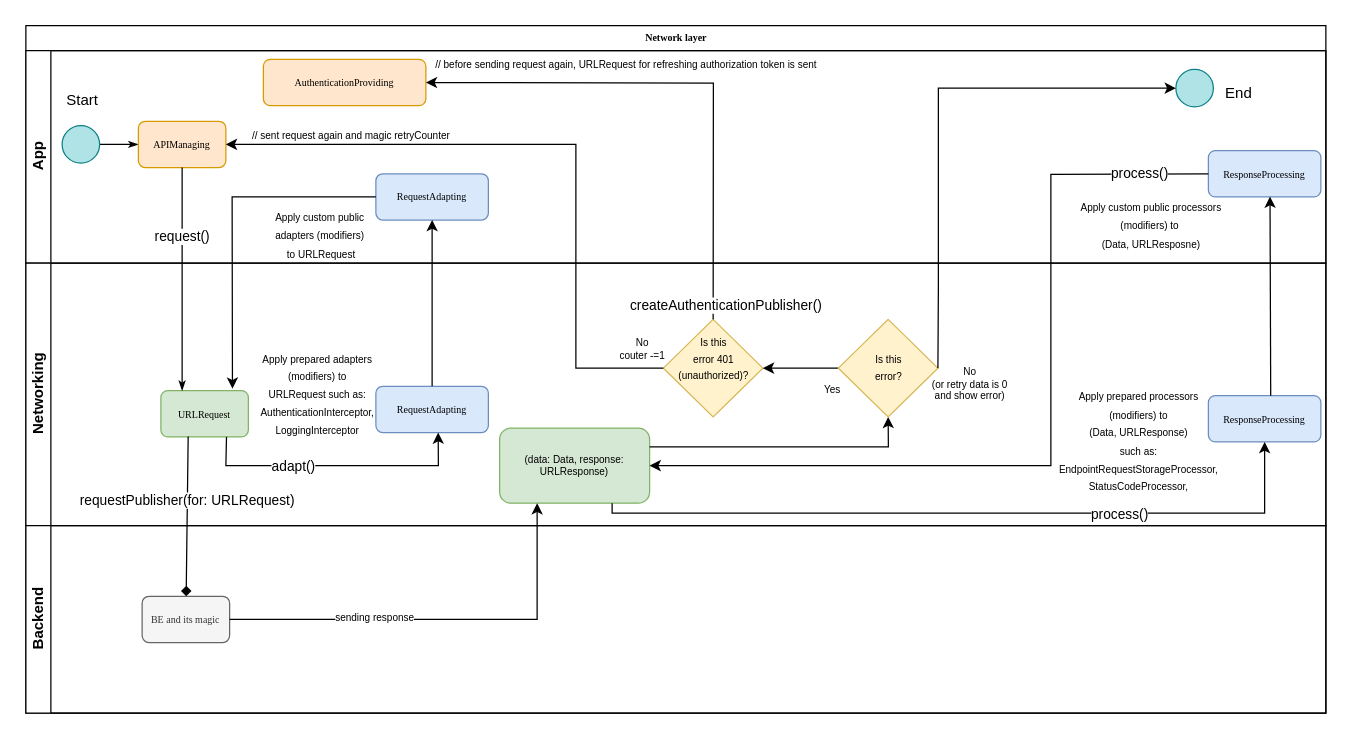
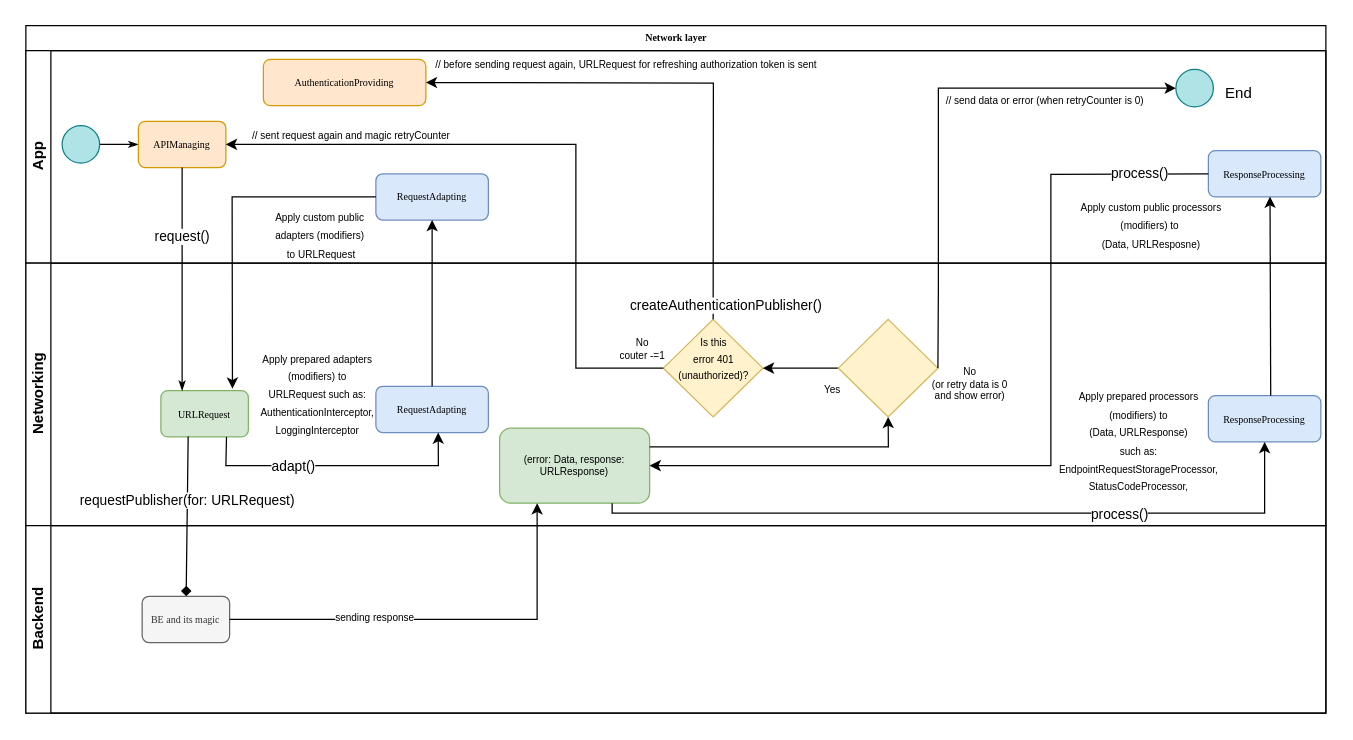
  <mxCell id="0" />
  <mxCell id="1" parent="0" />
  <mxCell id="2" value="Network layer" style="swimlane;html=1;childLayout=stackLayout;horizontal=1;startSize=20;horizontalStack=0;rounded=0;shadow=0;labelBackgroundColor=none;strokeWidth=1;fontFamily=Verdana;fontSize=8;align=center;" parent="1" vertex="1"><mxGeometry x="20" y="20" width="1040" height="550" as="geometry" /></mxCell>
  <mxCell id="3" value="App" style="swimlane;html=1;startSize=20;horizontal=0;" parent="2" vertex="1"><mxGeometry y="20" width="1040" height="170" as="geometry" /></mxCell>
  <mxCell id="4" style="edgeStyle=orthogonalEdgeStyle;rounded=0;html=1;labelBackgroundColor=none;startArrow=none;startFill=0;startSize=5;endArrow=classicThin;endFill=1;endSize=5;jettySize=auto;orthogonalLoop=1;strokeWidth=1;fontFamily=Verdana;fontSize=8" parent="3" source="5" target="6" edge="1"><mxGeometry relative="1" as="geometry" /></mxCell>
  <mxCell id="5" value="" style="ellipse;whiteSpace=wrap;html=1;rounded=0;shadow=0;labelBackgroundColor=none;strokeWidth=1;fontFamily=Verdana;fontSize=8;align=center;fillColor=#b0e3e6;strokeColor=#0e8088;" parent="3" vertex="1"><mxGeometry x="29" y="60" width="30" height="30" as="geometry" /></mxCell>
  <mxCell id="6" value="APIManaging" style="rounded=1;whiteSpace=wrap;html=1;shadow=0;labelBackgroundColor=none;strokeWidth=1;fontFamily=Verdana;fontSize=8;align=center;fillColor=#ffe6cc;strokeColor=#d79b00;" parent="3" vertex="1"><mxGeometry x="90" y="56.5" width="70" height="37" as="geometry" /></mxCell>
  <mxCell id="7" style="edgeStyle=orthogonalEdgeStyle;rounded=0;html=1;labelBackgroundColor=none;startArrow=none;startFill=0;startSize=5;endArrow=classicThin;endFill=1;endSize=5;jettySize=auto;orthogonalLoop=1;strokeWidth=1;fontFamily=Verdana;fontSize=8" parent="3" edge="1"><mxGeometry relative="1" as="geometry"><mxPoint x="317" y="75" as="sourcePoint" /></mxGeometry></mxCell>
  <mxCell id="8" style="edgeStyle=orthogonalEdgeStyle;rounded=0;html=1;entryX=0;entryY=0.5;labelBackgroundColor=none;startArrow=none;startFill=0;startSize=5;endArrow=classicThin;endFill=1;endSize=5;jettySize=auto;orthogonalLoop=1;strokeWidth=1;fontFamily=Verdana;fontSize=8" parent="3" edge="1"><mxGeometry relative="1" as="geometry"><mxPoint x="567" y="75" as="targetPoint" /></mxGeometry></mxCell>
  <mxCell id="9" value="RequestAdapting" style="rounded=1;whiteSpace=wrap;html=1;shadow=0;labelBackgroundColor=none;strokeWidth=1;fontFamily=Verdana;fontSize=8;align=center;fillColor=#dae8fc;strokeColor=#6c8ebf;" vertex="1" parent="3"><mxGeometry x="280" y="98.5" width="90" height="37" as="geometry" /></mxCell>
  <mxCell id="10" value="&lt;font style=&quot;font-size: 8px&quot;&gt;Apply custom public &lt;br&gt;adapters (modifiers)&lt;br&gt;&amp;nbsp;to URLRequest&lt;br&gt;&lt;/font&gt;" style="text;html=1;align=center;verticalAlign=middle;resizable=0;points=[];autosize=1;strokeColor=none;fillColor=none;" vertex="1" parent="3"><mxGeometry x="190" y="122" width="90" height="50" as="geometry" /></mxCell>
  <mxCell id="11" value="ResponseProcessing" style="rounded=1;whiteSpace=wrap;html=1;shadow=0;labelBackgroundColor=none;strokeWidth=1;fontFamily=Verdana;fontSize=8;align=center;fillColor=#dae8fc;strokeColor=#6c8ebf;" vertex="1" parent="3"><mxGeometry x="946" y="80" width="90" height="37" as="geometry" /></mxCell>
  <mxCell id="12" value="&lt;span style=&quot;font-size: 8px&quot;&gt;Apply custom public processors&lt;br&gt;(modifiers) to&amp;nbsp;&lt;br&gt;(Data, URLResposne)&lt;br&gt;&lt;/span&gt;" style="text;html=1;align=center;verticalAlign=middle;resizable=0;points=[];autosize=1;strokeColor=none;fillColor=none;" vertex="1" parent="3"><mxGeometry x="835" y="114" width="130" height="50" as="geometry" /></mxCell>
  <mxCell id="13" value="" style="ellipse;whiteSpace=wrap;html=1;rounded=0;shadow=0;labelBackgroundColor=none;strokeWidth=1;fontFamily=Verdana;fontSize=8;align=center;fillColor=#b0e3e6;strokeColor=#0e8088;" vertex="1" parent="3"><mxGeometry x="920" y="15" width="30" height="30" as="geometry" /></mxCell>
  <mxCell id="14" value="End" style="text;html=1;align=center;verticalAlign=middle;resizable=0;points=[];autosize=1;strokeColor=none;fillColor=none;" vertex="1" parent="3"><mxGeometry x="950" y="24" width="40" height="20" as="geometry" /></mxCell>
  <mxCell id="15" value="&lt;font style=&quot;font-size: 8px&quot;&gt;// before sending request again, URLRequest for refreshing authorization token is sent&lt;/font&gt;" style="text;html=1;align=center;verticalAlign=middle;resizable=0;points=[];autosize=1;strokeColor=none;fillColor=none;fontSize=11;" vertex="1" parent="3"><mxGeometry x="320" width="320" height="20" as="geometry" /></mxCell>
+ <mxCell id="16" value="// send data or error (when retryCounter is 0)" style="text;html=1;align=center;verticalAlign=middle;resizable=0;points=[];autosize=1;strokeColor=none;fillColor=none;fontSize=8;" vertex="1" parent="3"><mxGeometry x="730" y="30" width="170" height="20" as="geometry" /></mxCell>
  <mxCell id="17" value="AuthenticationProviding" style="rounded=1;whiteSpace=wrap;html=1;shadow=0;labelBackgroundColor=none;strokeWidth=1;fontFamily=Verdana;fontSize=8;align=center;fillColor=#ffe6cc;strokeColor=#d79b00;" vertex="1" parent="3"><mxGeometry x="190" y="7" width="130" height="37" as="geometry" /></mxCell>
  <mxCell id="18" value="Networking" style="swimlane;html=1;startSize=20;horizontal=0;" parent="2" vertex="1"><mxGeometry y="190" width="1040" height="210" as="geometry" /></mxCell>
  <mxCell id="19" value="URLRequest" style="rounded=1;whiteSpace=wrap;html=1;shadow=0;labelBackgroundColor=none;strokeWidth=1;fontFamily=Verdana;fontSize=8;align=center;fillColor=#d5e8d4;strokeColor=#82b366;" parent="18" vertex="1"><mxGeometry x="108" y="102" width="70" height="37" as="geometry" /></mxCell>
  <mxCell id="20" value="RequestAdapting" style="rounded=1;whiteSpace=wrap;html=1;shadow=0;labelBackgroundColor=none;strokeWidth=1;fontFamily=Verdana;fontSize=8;align=center;fillColor=#dae8fc;strokeColor=#6c8ebf;" vertex="1" parent="18"><mxGeometry x="280" y="98.5" width="90" height="37" as="geometry" /></mxCell>
  <mxCell id="21" value="" style="endArrow=classic;html=1;rounded=0;fontSize=11;entryX=0.554;entryY=1.002;entryDx=0;entryDy=0;entryPerimeter=0;exitX=0.75;exitY=1;exitDx=0;exitDy=0;" edge="1" parent="18" source="19" target="20"><mxGeometry width="50" height="50" relative="1" as="geometry"><mxPoint x="150" y="142" as="sourcePoint" /><mxPoint x="390" y="112" as="targetPoint" /><Array as="points"><mxPoint x="160" y="162" /><mxPoint x="330" y="162" /></Array></mxGeometry></mxCell>
  <mxCell id="22" value="adapt()" style="edgeLabel;html=1;align=center;verticalAlign=middle;resizable=0;points=[];fontSize=11;" vertex="1" connectable="0" parent="21"><mxGeometry x="-0.299" relative="1" as="geometry"><mxPoint as="offset" /></mxGeometry></mxCell>
  <mxCell id="23" value="&lt;span style=&quot;font-size: 8px&quot;&gt;Apply prepared adapters&lt;br&gt;(modifiers) to &lt;br&gt;URLRequest such as:&lt;br&gt;AuthenticationInterceptor,&lt;br&gt;LoggingInterceptor&lt;br&gt;&lt;/span&gt;" style="text;html=1;align=center;verticalAlign=middle;resizable=0;points=[];autosize=1;strokeColor=none;fillColor=none;" vertex="1" parent="18"><mxGeometry x="178" y="59" width="110" height="90" as="geometry" /></mxCell>
- <mxCell id="24" value="(data: Data, response: URLResponse)" style="rounded=1;whiteSpace=wrap;html=1;fontSize=8;fillColor=#d5e8d4;strokeColor=#82b366;" vertex="1" parent="18"><mxGeometry x="379" y="132" width="120" height="60" as="geometry" /></mxCell>
+ <mxCell id="24" value="(error: Data, response: URLResponse)" style="rounded=1;whiteSpace=wrap;html=1;fontSize=8;fillColor=#d5e8d4;strokeColor=#82b366;" vertex="1" parent="18"><mxGeometry x="379" y="132" width="120" height="60" as="geometry" /></mxCell>
  <mxCell id="25" value="ResponseProcessing" style="rounded=1;whiteSpace=wrap;html=1;shadow=0;labelBackgroundColor=none;strokeWidth=1;fontFamily=Verdana;fontSize=8;align=center;fillColor=#dae8fc;strokeColor=#6c8ebf;" vertex="1" parent="18"><mxGeometry x="946" y="106" width="90" height="37" as="geometry" /></mxCell>
  <mxCell id="26" value="" style="endArrow=classic;html=1;rounded=0;fontSize=8;entryX=0.5;entryY=1;entryDx=0;entryDy=0;exitX=0.75;exitY=1;exitDx=0;exitDy=0;" edge="1" parent="18" source="24" target="25"><mxGeometry width="50" height="50" relative="1" as="geometry"><mxPoint x="510" y="246" as="sourcePoint" /><mxPoint x="560" y="196" as="targetPoint" /><Array as="points"><mxPoint x="469" y="200" /><mxPoint x="991" y="200" /></Array></mxGeometry></mxCell>
  <mxCell id="27" value="&lt;font style=&quot;font-size: 11px&quot;&gt;process()&lt;/font&gt;" style="edgeLabel;html=1;align=center;verticalAlign=middle;resizable=0;points=[];fontSize=8;" vertex="1" connectable="0" parent="26"><mxGeometry x="0.538" relative="1" as="geometry"><mxPoint x="-38" as="offset" /></mxGeometry></mxCell>
  <mxCell id="28" value="&lt;span style=&quot;font-size: 8px&quot;&gt;Apply prepared processors&lt;/span&gt;&lt;br&gt;&lt;span style=&quot;font-size: 8px&quot;&gt;(modifiers) to &lt;/span&gt;&lt;br&gt;&lt;span style=&quot;font-size: 8px&quot;&gt;(Data, URLResponse) &lt;/span&gt;&lt;br&gt;&lt;span style=&quot;font-size: 8px&quot;&gt;such as:&lt;/span&gt;&lt;br&gt;&lt;span style=&quot;font-size: 8px&quot;&gt;EndpointRequestStorageProcessor,&lt;/span&gt;&lt;br&gt;&lt;span style=&quot;font-size: 8px&quot;&gt;StatusCodeProcessor,&lt;br&gt;&lt;/span&gt;" style="text;html=1;align=center;verticalAlign=middle;resizable=0;points=[];autosize=1;strokeColor=none;fillColor=none;" vertex="1" parent="18"><mxGeometry x="820" y="92" width="140" height="100" as="geometry" /></mxCell>
  <mxCell id="29" value="" style="strokeWidth=1;html=1;shape=mxgraph.flowchart.decision;whiteSpace=wrap;rounded=1;shadow=0;labelBackgroundColor=none;fontFamily=Verdana;fontSize=8;align=center;fillColor=#fff2cc;strokeColor=#d6b656;" vertex="1" parent="18"><mxGeometry x="510" y="45" width="79.63" height="78" as="geometry" /></mxCell>
  <mxCell id="30" value="" style="endArrow=classic;html=1;rounded=0;fontSize=11;entryX=0.5;entryY=1;entryDx=0;entryDy=0;entryPerimeter=0;exitX=1;exitY=0.25;exitDx=0;exitDy=0;" edge="1" parent="18" source="24" target="34"><mxGeometry width="50" height="50" relative="1" as="geometry"><mxPoint x="420" y="130" as="sourcePoint" /><mxPoint x="560" y="120" as="targetPoint" /><Array as="points"><mxPoint x="690" y="147" /></Array></mxGeometry></mxCell>
  <mxCell id="31" value="Yes" style="text;html=1;align=center;verticalAlign=middle;resizable=0;points=[];autosize=1;strokeColor=none;fillColor=none;fontSize=8;" vertex="1" parent="18"><mxGeometry x="550" y="25" width="30" height="20" as="geometry" /></mxCell>
  <mxCell id="32" value="Yes" style="text;html=1;align=center;verticalAlign=middle;resizable=0;points=[];autosize=1;strokeColor=none;fillColor=none;fontSize=8;" vertex="1" parent="18"><mxGeometry x="630" y="91" width="30" height="20" as="geometry" /></mxCell>
  <mxCell id="33" value="" style="endArrow=classic;html=1;rounded=0;fontSize=8;entryX=1;entryY=0.5;entryDx=0;entryDy=0;entryPerimeter=0;" edge="1" parent="18" source="34" target="29"><mxGeometry width="50" height="50" relative="1" as="geometry"><mxPoint x="510" y="90" as="sourcePoint" /><mxPoint x="560" y="40" as="targetPoint" /></mxGeometry></mxCell>
  <mxCell id="34" value="" style="strokeWidth=1;html=1;shape=mxgraph.flowchart.decision;whiteSpace=wrap;rounded=1;shadow=0;labelBackgroundColor=none;fontFamily=Verdana;fontSize=8;align=center;fillColor=#fff2cc;strokeColor=#d6b656;" vertex="1" parent="18"><mxGeometry x="650" y="45" width="79.63" height="78" as="geometry" /></mxCell>
  <mxCell id="35" value="&lt;font style=&quot;font-size: 8px&quot;&gt;Is this &lt;br&gt;error 401 &lt;br&gt;(unauthorized)?&lt;/font&gt;" style="text;html=1;align=center;verticalAlign=middle;resizable=0;points=[];autosize=1;strokeColor=none;fillColor=none;fontSize=11;" vertex="1" parent="18"><mxGeometry x="514.82" y="50.5" width="70" height="50" as="geometry" /></mxCell>
- <mxCell id="36" value="&lt;font style=&quot;font-size: 8px&quot;&gt;Is this&lt;br&gt;error?&lt;/font&gt;" style="text;html=1;align=center;verticalAlign=middle;resizable=0;points=[];autosize=1;strokeColor=none;fillColor=none;fontSize=11;" vertex="1" parent="18"><mxGeometry x="669.81" y="68" width="40" height="30" as="geometry" /></mxCell>
  <mxCell id="37" value="No&lt;br&gt;(or retry data is 0&lt;br&gt;and show error)" style="text;html=1;align=center;verticalAlign=middle;resizable=0;points=[];autosize=1;strokeColor=none;fillColor=none;fontSize=8;" vertex="1" parent="18"><mxGeometry x="709.81" y="77" width="90" height="40" as="geometry" /></mxCell>
  <mxCell id="38" value="Backend" style="swimlane;html=1;startSize=20;horizontal=0;" parent="2" vertex="1"><mxGeometry y="400" width="1040" height="150" as="geometry" /></mxCell>
  <mxCell id="39" style="edgeStyle=orthogonalEdgeStyle;rounded=0;html=1;labelBackgroundColor=none;startArrow=none;startFill=0;startSize=5;endArrow=classicThin;endFill=1;endSize=5;jettySize=auto;orthogonalLoop=1;strokeWidth=1;fontFamily=Verdana;fontSize=8;" parent="38" edge="1"><mxGeometry relative="1" as="geometry"><mxPoint x="350" y="75" as="sourcePoint" /></mxGeometry></mxCell>
  <mxCell id="40" value="BE and its magic" style="rounded=1;whiteSpace=wrap;html=1;shadow=0;labelBackgroundColor=none;strokeWidth=1;fontFamily=Verdana;fontSize=8;align=center;fillColor=#f5f5f5;fontColor=#333333;strokeColor=#666666;" vertex="1" parent="38"><mxGeometry x="93" y="56.5" width="70" height="37" as="geometry" /></mxCell>
  <mxCell id="41" style="edgeStyle=orthogonalEdgeStyle;rounded=0;html=1;labelBackgroundColor=none;startArrow=none;startFill=0;startSize=5;endArrow=classicThin;endFill=1;endSize=5;jettySize=auto;orthogonalLoop=1;strokeWidth=1;fontFamily=Verdana;fontSize=8" parent="2" source="6" target="19" edge="1"><mxGeometry relative="1" as="geometry"><Array as="points"><mxPoint x="125" y="190" /><mxPoint x="125" y="190" /></Array></mxGeometry></mxCell>
  <mxCell id="42" value="request()" style="edgeLabel;html=1;align=center;verticalAlign=middle;resizable=0;points=[];" vertex="1" connectable="0" parent="41"><mxGeometry x="-0.39" y="-1" relative="1" as="geometry"><mxPoint y="1" as="offset" /></mxGeometry></mxCell>
  <mxCell id="43" value="No" style="edgeStyle=orthogonalEdgeStyle;rounded=0;html=1;labelBackgroundColor=none;startArrow=none;startFill=0;startSize=5;endArrow=classicThin;endFill=1;endSize=5;jettySize=auto;orthogonalLoop=1;strokeWidth=1;fontFamily=Verdana;fontSize=8" parent="2" edge="1"><mxGeometry x="-0.936" y="-15" relative="1" as="geometry"><mxPoint as="offset" /><mxPoint x="317" y="95" as="targetPoint" /><Array as="points"><mxPoint x="365" y="95" /></Array></mxGeometry></mxCell>
  <mxCell id="44" style="edgeStyle=orthogonalEdgeStyle;rounded=0;html=1;entryX=0.5;entryY=1;labelBackgroundColor=none;startArrow=none;startFill=0;startSize=5;endArrow=classicThin;endFill=1;endSize=5;jettySize=auto;orthogonalLoop=1;strokeWidth=1;fontFamily=Verdana;fontSize=8" parent="2" edge="1"><mxGeometry relative="1" as="geometry"><mxPoint x="582" y="377" as="sourcePoint" /></mxGeometry></mxCell>
  <mxCell id="45" value="" style="endArrow=diamond;html=1;rounded=0;fontSize=11;exitX=0.312;exitY=0.992;exitDx=0;exitDy=0;exitPerimeter=0;" edge="1" parent="2" source="19" target="40"><mxGeometry width="50" height="50" relative="1" as="geometry"><mxPoint x="340" y="290" as="sourcePoint" /><mxPoint x="390" y="240" as="targetPoint" /></mxGeometry></mxCell>
  <mxCell id="46" value="requestPublisher(for: URLRequest)" style="edgeLabel;html=1;align=center;verticalAlign=middle;resizable=0;points=[];fontSize=11;" vertex="1" connectable="0" parent="45"><mxGeometry x="-0.209" y="-1" relative="1" as="geometry"><mxPoint as="offset" /></mxGeometry></mxCell>
  <mxCell id="47" value="" style="endArrow=classic;html=1;rounded=0;fontSize=8;exitX=1;exitY=0.5;exitDx=0;exitDy=0;entryX=0.25;entryY=1;entryDx=0;entryDy=0;" edge="1" parent="2" source="40" target="24"><mxGeometry width="50" height="50" relative="1" as="geometry"><mxPoint x="340" y="260" as="sourcePoint" /><mxPoint x="390" y="210" as="targetPoint" /><Array as="points"><mxPoint x="409" y="475" /></Array></mxGeometry></mxCell>
  <mxCell id="48" value="sending response" style="edgeLabel;html=1;align=center;verticalAlign=middle;resizable=0;points=[];fontSize=8;" vertex="1" connectable="0" parent="47"><mxGeometry x="-0.322" y="2" relative="1" as="geometry"><mxPoint as="offset" /></mxGeometry></mxCell>
  <mxCell id="49" value="" style="endArrow=classic;html=1;rounded=0;fontSize=8;exitX=0;exitY=0.5;exitDx=0;exitDy=0;entryX=0.818;entryY=-0.042;entryDx=0;entryDy=0;entryPerimeter=0;" edge="1" parent="2" source="9" target="19"><mxGeometry width="50" height="50" relative="1" as="geometry"><mxPoint x="340" y="260" as="sourcePoint" /><mxPoint x="390" y="210" as="targetPoint" /><Array as="points"><mxPoint x="165" y="137" /></Array></mxGeometry></mxCell>
  <mxCell id="50" value="" style="endArrow=classic;html=1;rounded=0;fontSize=8;exitX=0.5;exitY=0;exitDx=0;exitDy=0;entryX=0.5;entryY=1;entryDx=0;entryDy=0;" edge="1" parent="2" source="20" target="9"><mxGeometry width="50" height="50" relative="1" as="geometry"><mxPoint x="340" y="260" as="sourcePoint" /><mxPoint x="390" y="210" as="targetPoint" /></mxGeometry></mxCell>
  <mxCell id="51" value="" style="endArrow=classic;html=1;rounded=0;fontSize=8;exitX=0.554;exitY=0.004;exitDx=0;exitDy=0;exitPerimeter=0;entryX=0.548;entryY=0.994;entryDx=0;entryDy=0;entryPerimeter=0;" edge="1" parent="2" source="25" target="11"><mxGeometry width="50" height="50" relative="1" as="geometry"><mxPoint x="510" y="360" as="sourcePoint" /><mxPoint x="560" y="310" as="targetPoint" /></mxGeometry></mxCell>
  <mxCell id="52" value="" style="endArrow=classic;html=1;rounded=0;fontSize=8;exitX=0;exitY=0.5;exitDx=0;exitDy=0;entryX=1;entryY=0.5;entryDx=0;entryDy=0;" edge="1" parent="2" source="11" target="24"><mxGeometry width="50" height="50" relative="1" as="geometry"><mxPoint x="510" y="360" as="sourcePoint" /><mxPoint x="560" y="310" as="targetPoint" /><Array as="points"><mxPoint x="820" y="119" /><mxPoint x="820" y="352" /></Array></mxGeometry></mxCell>
  <mxCell id="53" value="process()" style="edgeLabel;html=1;align=center;verticalAlign=middle;resizable=0;points=[];fontSize=11;" vertex="1" connectable="0" parent="52"><mxGeometry x="-0.299" y="1" relative="1" as="geometry"><mxPoint x="69" y="-113" as="offset" /></mxGeometry></mxCell>
  <mxCell id="54" value="" style="endArrow=classic;html=1;rounded=0;fontSize=8;exitX=0.5;exitY=0;exitDx=0;exitDy=0;exitPerimeter=0;entryX=1;entryY=0.5;entryDx=0;entryDy=0;" edge="1" parent="2" source="29" target="17"><mxGeometry width="50" height="50" relative="1" as="geometry"><mxPoint x="510" y="360" as="sourcePoint" /><mxPoint x="160" y="70" as="targetPoint" /><Array as="points"><mxPoint x="550" y="46" /></Array></mxGeometry></mxCell>
  <mxCell id="55" value="createAuthenticationPublisher()" style="edgeLabel;html=1;align=center;verticalAlign=middle;resizable=0;points=[];fontSize=11;" vertex="1" connectable="0" parent="54"><mxGeometry x="-0.858" y="-1" relative="1" as="geometry"><mxPoint x="9" y="18" as="offset" /></mxGeometry></mxCell>
  <mxCell id="56" value="" style="endArrow=classic;html=1;rounded=0;fontSize=8;exitX=1;exitY=0.5;exitDx=0;exitDy=0;exitPerimeter=0;entryX=0;entryY=0.5;entryDx=0;entryDy=0;" edge="1" parent="2" source="34" target="13"><mxGeometry width="50" height="50" relative="1" as="geometry"><mxPoint x="510" y="280" as="sourcePoint" /><mxPoint x="690" y="50" as="targetPoint" /><Array as="points"><mxPoint x="730" y="210" /><mxPoint x="730" y="50" /></Array></mxGeometry></mxCell>
  <mxCell id="57" value="" style="endArrow=classic;html=1;rounded=0;fontSize=8;exitX=0;exitY=0.5;exitDx=0;exitDy=0;exitPerimeter=0;entryX=1;entryY=0.5;entryDx=0;entryDy=0;" edge="1" parent="2" source="29" target="6"><mxGeometry width="50" height="50" relative="1" as="geometry"><mxPoint x="510" y="280" as="sourcePoint" /><mxPoint x="560" y="230" as="targetPoint" /><Array as="points"><mxPoint x="440" y="274" /><mxPoint x="440" y="95" /><mxPoint x="220" y="95" /></Array></mxGeometry></mxCell>
- <mxCell id="58" value="Start" style="text;html=1;align=center;verticalAlign=middle;resizable=0;points=[];autosize=1;strokeColor=none;fillColor=none;" vertex="1" parent="1"><mxGeometry x="45" y="70" width="40" height="20" as="geometry" /></mxCell>
  <mxCell id="59" value="No&lt;br&gt;couter -=1" style="text;html=1;align=center;verticalAlign=middle;resizable=0;points=[];autosize=1;strokeColor=none;fillColor=none;fontSize=8;" vertex="1" parent="1"><mxGeometry x="488" y="264" width="50" height="30" as="geometry" /></mxCell>
  <mxCell id="60" value="// sent request again and magic retryCounter" style="text;html=1;align=center;verticalAlign=middle;resizable=0;points=[];autosize=1;strokeColor=none;fillColor=none;fontSize=8;" vertex="1" parent="1"><mxGeometry x="185" y="98" width="190" height="20" as="geometry" /></mxCell>
